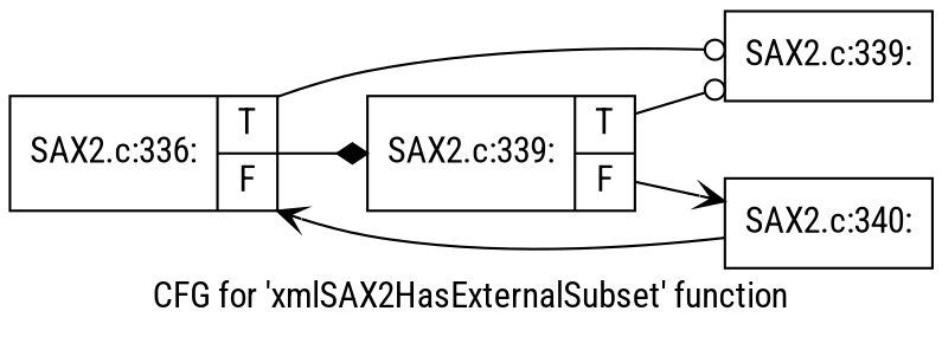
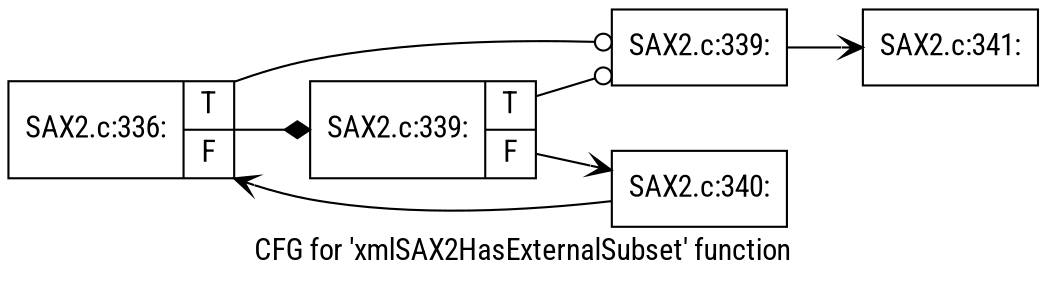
  digraph {
    fontname="Roboto Condensed"
    label="CFG for 'xmlSAX2HasExternalSubset' function"
    rankdir=LR
    node [fontname="Roboto Condensed" shape=record]
    edge [arrowhead=vee fontname="Roboto Condensed"]
    n1 [label="{SAX2.c:336:|{<s0>T|<s1>F}}"]
    n2 [label="{SAX2.c:339:}"]
    n3 [label="{SAX2.c:339:|{<s0>T|<s1>F}}"]
+   n4 [label="{SAX2.c:341:}"]
    n5 [label="{SAX2.c:340:}"]
    n1 -> n2 [arrowhead=odot]
    n1 -> n3 [arrowhead=diamond]
+   n2 -> n4
    n3 -> n2 [arrowhead=odot]
    n3 -> n5
    n5 -> n1
  }
